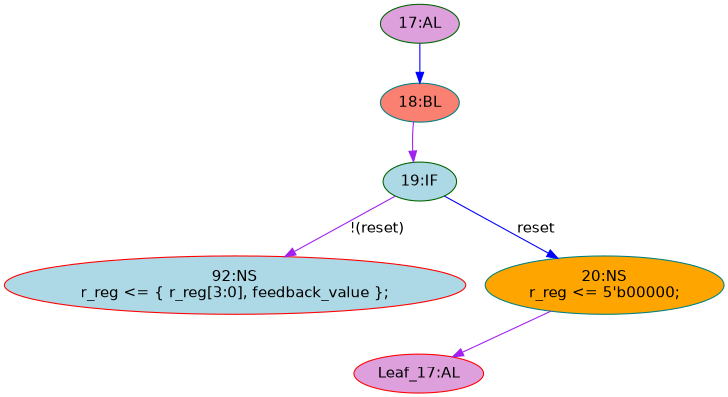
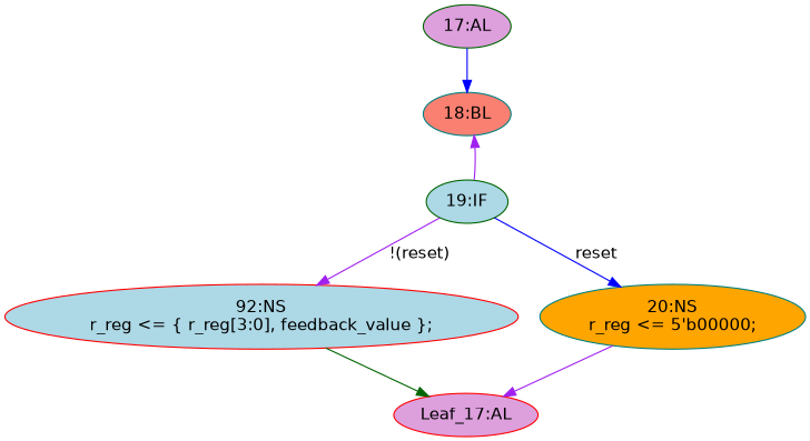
  strict digraph {
    fontname="DejaVu Sans"
    node [color=darkgreen fillcolor=plum fontname="DejaVu Sans" statements="[]" style=filled typ=NonblockingSubstitution]
    edge [color=purple cond="[]" fontname="DejaVu Sans" lineno=None]
    n1 [ast="<pyverilog.vparser.ast.Always object at 0x7f988c1b7bd0>" clk_sens=True label="17:AL" sens="['clk']" typ=Always use_var="['reset', 'r_reg', 'feedback_value']"]
    n2 [ast="<pyverilog.vparser.ast.Block object at 0x7f988c1b7cd0>" color=teal fillcolor=salmon label="18:BL" typ=Block]
    n3 [ast="<pyverilog.vparser.ast.IfStatement object at 0x7f988c1b7d10>" fillcolor=lightblue label="19:IF" typ=IfStatement]
    n4 [ast="<pyverilog.vparser.ast.NonblockingSubstitution object at 0x7f988c1b7d90>" color=red fillcolor=lightblue label="92:NS\nr_reg <= { r_reg[3:0], feedback_value };" statements="[<pyverilog.vparser.ast.NonblockingSubstitution object at 0x7f988c1b7d90>]"]
    n5 [ast="<pyverilog.vparser.ast.NonblockingSubstitution object at 0x7f988c8ddfd0>" color=teal fillcolor=orange label="20:NS\nr_reg <= 5'b00000;" statements="[<pyverilog.vparser.ast.NonblockingSubstitution object at 0x7f988c8ddfd0>]"]
    n6 [color=red def_var="['r_reg']" label="Leaf_17:AL" statements="" typ=""]
    n1 -> n2 [color=blue]
-   n2 -> n3
+   n3 -> n2
    n3 -> n4 [cond="['reset']" label="!(reset)" lineno=19]
    n3 -> n5 [color=blue cond="['reset']" label=reset lineno=19]
+   n4 -> n6 [color=darkgreen]
    n5 -> n6
  }
